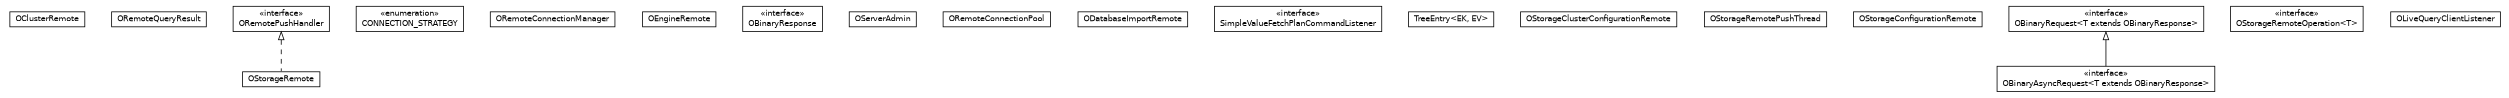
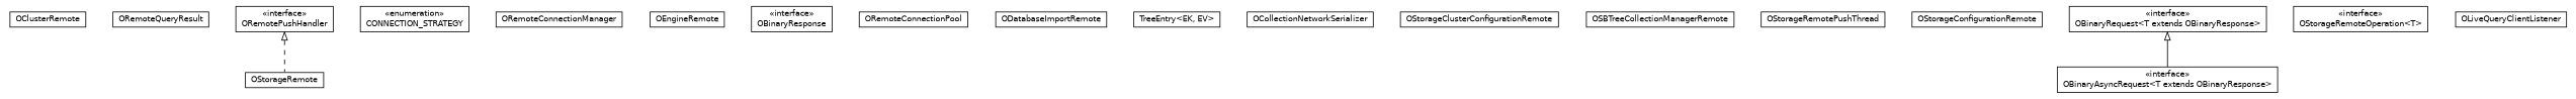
  digraph {
    nodesep=0.25
    ranksep=0.5
    node [fontcolor=black fontname=Helvetica fontsize=10.0 shape=plaintext]
    edge [arrowtail=empty dir=back fontname=Helvetica fontsize=10 headport=p labelfontname=Helvetica labelfontsize=10 tailport=p]
    n1 [label=<<table title="com.orientechnologies.orient.client.remote.OClusterRemote" border="0" cellborder="1" cellspacing="0" cellpadding="2" port="p" href="./OClusterRemote.html"> 		<tr><td><table border="0" cellspacing="0" cellpadding="1"> <tr><td align="center" balign="center"> OClusterRemote </td></tr> 		</table></td></tr> 		</table>>]
    n2 [label=<<table title="com.orientechnologies.orient.client.remote.ORemoteQueryResult" border="0" cellborder="1" cellspacing="0" cellpadding="2" port="p" href="./ORemoteQueryResult.html"> 		<tr><td><table border="0" cellspacing="0" cellpadding="1"> <tr><td align="center" balign="center"> ORemoteQueryResult </td></tr> 		</table></td></tr> 		</table>>]
    n3 [label=<<table title="com.orientechnologies.orient.client.remote.OStorageRemote" border="0" cellborder="1" cellspacing="0" cellpadding="2" port="p" href="./OStorageRemote.html"> 		<tr><td><table border="0" cellspacing="0" cellpadding="1"> <tr><td align="center" balign="center"> OStorageRemote </td></tr> 		</table></td></tr> 		</table>>]
    n4 [label=<<table title="com.orientechnologies.orient.client.remote.OStorageRemote.CONNECTION_STRATEGY" border="0" cellborder="1" cellspacing="0" cellpadding="2" port="p" href="./OStorageRemote.CONNECTION_STRATEGY.html"> 		<tr><td><table border="0" cellspacing="0" cellpadding="1"> <tr><td align="center" balign="center"> &#171;enumeration&#187; </td></tr> <tr><td align="center" balign="center"> CONNECTION_STRATEGY </td></tr> 		</table></td></tr> 		</table>>]
    n5 [label=<<table title="com.orientechnologies.orient.client.remote.ORemoteConnectionManager" border="0" cellborder="1" cellspacing="0" cellpadding="2" port="p" href="./ORemoteConnectionManager.html"> 		<tr><td><table border="0" cellspacing="0" cellpadding="1"> <tr><td align="center" balign="center"> ORemoteConnectionManager </td></tr> 		</table></td></tr> 		</table>>]
    n6 [label=<<table title="com.orientechnologies.orient.client.remote.OEngineRemote" border="0" cellborder="1" cellspacing="0" cellpadding="2" port="p" href="./OEngineRemote.html"> 		<tr><td><table border="0" cellspacing="0" cellpadding="1"> <tr><td align="center" balign="center"> OEngineRemote </td></tr> 		</table></td></tr> 		</table>>]
    n7 [label=<<table title="com.orientechnologies.orient.client.remote.OBinaryResponse" border="0" cellborder="1" cellspacing="0" cellpadding="2" port="p" href="./OBinaryResponse.html"> 		<tr><td><table border="0" cellspacing="0" cellpadding="1"> <tr><td align="center" balign="center"> &#171;interface&#187; </td></tr> <tr><td align="center" balign="center"> OBinaryResponse </td></tr> 		</table></td></tr> 		</table>>]
-   n8 [label=<<table title="com.orientechnologies.orient.client.remote.OServerAdmin" border="0" cellborder="1" cellspacing="0" cellpadding="2" port="p" href="./OServerAdmin.html"> 		<tr><td><table border="0" cellspacing="0" cellpadding="1"> <tr><td align="center" balign="center"> OServerAdmin </td></tr> 		</table></td></tr> 		</table>>]
    n9 [label=<<table title="com.orientechnologies.orient.client.remote.ORemoteConnectionPool" border="0" cellborder="1" cellspacing="0" cellpadding="2" port="p" href="./ORemoteConnectionPool.html"> 		<tr><td><table border="0" cellspacing="0" cellpadding="1"> <tr><td align="center" balign="center"> ORemoteConnectionPool </td></tr> 		</table></td></tr> 		</table>>]
    n10 [label=<<table title="com.orientechnologies.orient.client.remote.ODatabaseImportRemote" border="0" cellborder="1" cellspacing="0" cellpadding="2" port="p" href="./ODatabaseImportRemote.html"> 		<tr><td><table border="0" cellspacing="0" cellpadding="1"> <tr><td align="center" balign="center"> ODatabaseImportRemote </td></tr> 		</table></td></tr> 		</table>>]
-   n11 [label=<<table title="com.orientechnologies.orient.client.remote.SimpleValueFetchPlanCommandListener" border="0" cellborder="1" cellspacing="0" cellpadding="2" port="p" href="./SimpleValueFetchPlanCommandListener.html"> 		<tr><td><table border="0" cellspacing="0" cellpadding="1"> <tr><td align="center" balign="center"> &#171;interface&#187; </td></tr> <tr><td align="center" balign="center"> SimpleValueFetchPlanCommandListener </td></tr> 		</table></td></tr> 		</table>>]
    n12 [label=<<table title="com.orientechnologies.orient.client.remote.TreeEntry" border="0" cellborder="1" cellspacing="0" cellpadding="2" port="p" href="./TreeEntry.html"> 		<tr><td><table border="0" cellspacing="0" cellpadding="1"> <tr><td align="center" balign="center"> TreeEntry&lt;EK, EV&gt; </td></tr> 		</table></td></tr> 		</table>>]
+   n13 [label=<<table title="com.orientechnologies.orient.client.remote.OCollectionNetworkSerializer" border="0" cellborder="1" cellspacing="0" cellpadding="2" port="p" href="./OCollectionNetworkSerializer.html"> 		<tr><td><table border="0" cellspacing="0" cellpadding="1"> <tr><td align="center" balign="center"> OCollectionNetworkSerializer </td></tr> 		</table></td></tr> 		</table>>]
    n14 [label=<<table title="com.orientechnologies.orient.client.remote.ORemotePushHandler" border="0" cellborder="1" cellspacing="0" cellpadding="2" port="p" href="./ORemotePushHandler.html"> 		<tr><td><table border="0" cellspacing="0" cellpadding="1"> <tr><td align="center" balign="center"> &#171;interface&#187; </td></tr> <tr><td align="center" balign="center"> ORemotePushHandler </td></tr> 		</table></td></tr> 		</table>>]
    n15 [label=<<table title="com.orientechnologies.orient.client.remote.OStorageClusterConfigurationRemote" border="0" cellborder="1" cellspacing="0" cellpadding="2" port="p" href="./OStorageClusterConfigurationRemote.html"> 		<tr><td><table border="0" cellspacing="0" cellpadding="1"> <tr><td align="center" balign="center"> OStorageClusterConfigurationRemote </td></tr> 		</table></td></tr> 		</table>>]
+   n16 [label=<<table title="com.orientechnologies.orient.client.remote.OSBTreeCollectionManagerRemote" border="0" cellborder="1" cellspacing="0" cellpadding="2" port="p" href="./OSBTreeCollectionManagerRemote.html"> 		<tr><td><table border="0" cellspacing="0" cellpadding="1"> <tr><td align="center" balign="center"> OSBTreeCollectionManagerRemote </td></tr> 		</table></td></tr> 		</table>>]
    n17 [label=<<table title="com.orientechnologies.orient.client.remote.OStorageRemotePushThread" border="0" cellborder="1" cellspacing="0" cellpadding="2" port="p" href="./OStorageRemotePushThread.html"> 		<tr><td><table border="0" cellspacing="0" cellpadding="1"> <tr><td align="center" balign="center"> OStorageRemotePushThread </td></tr> 		</table></td></tr> 		</table>>]
    n18 [label=<<table title="com.orientechnologies.orient.client.remote.OStorageConfigurationRemote" border="0" cellborder="1" cellspacing="0" cellpadding="2" port="p" href="./OStorageConfigurationRemote.html"> 		<tr><td><table border="0" cellspacing="0" cellpadding="1"> <tr><td align="center" balign="center"> OStorageConfigurationRemote </td></tr> 		</table></td></tr> 		</table>>]
    n19 [label=<<table title="com.orientechnologies.orient.client.remote.OBinaryAsyncRequest" border="0" cellborder="1" cellspacing="0" cellpadding="2" port="p" href="./OBinaryAsyncRequest.html"> 		<tr><td><table border="0" cellspacing="0" cellpadding="1"> <tr><td align="center" balign="center"> &#171;interface&#187; </td></tr> <tr><td align="center" balign="center"> OBinaryAsyncRequest&lt;T extends OBinaryResponse&gt; </td></tr> 		</table></td></tr> 		</table>>]
    n20 [label=<<table title="com.orientechnologies.orient.client.remote.OStorageRemoteOperation" border="0" cellborder="1" cellspacing="0" cellpadding="2" port="p" href="./OStorageRemoteOperation.html"> 		<tr><td><table border="0" cellspacing="0" cellpadding="1"> <tr><td align="center" balign="center"> &#171;interface&#187; </td></tr> <tr><td align="center" balign="center"> OStorageRemoteOperation&lt;T&gt; </td></tr> 		</table></td></tr> 		</table>>]
    n21 [label=<<table title="com.orientechnologies.orient.client.remote.OBinaryRequest" border="0" cellborder="1" cellspacing="0" cellpadding="2" port="p" href="./OBinaryRequest.html"> 		<tr><td><table border="0" cellspacing="0" cellpadding="1"> <tr><td align="center" balign="center"> &#171;interface&#187; </td></tr> <tr><td align="center" balign="center"> OBinaryRequest&lt;T extends OBinaryResponse&gt; </td></tr> 		</table></td></tr> 		</table>>]
    n22 [label=<<table title="com.orientechnologies.orient.client.remote.OLiveQueryClientListener" border="0" cellborder="1" cellspacing="0" cellpadding="2" port="p" href="./OLiveQueryClientListener.html"> 		<tr><td><table border="0" cellspacing="0" cellpadding="1"> <tr><td align="center" balign="center"> OLiveQueryClientListener </td></tr> 		</table></td></tr> 		</table>>]
    n14 -> n3 [style=dashed]
    n21 -> n19 [style=solid]
  }
